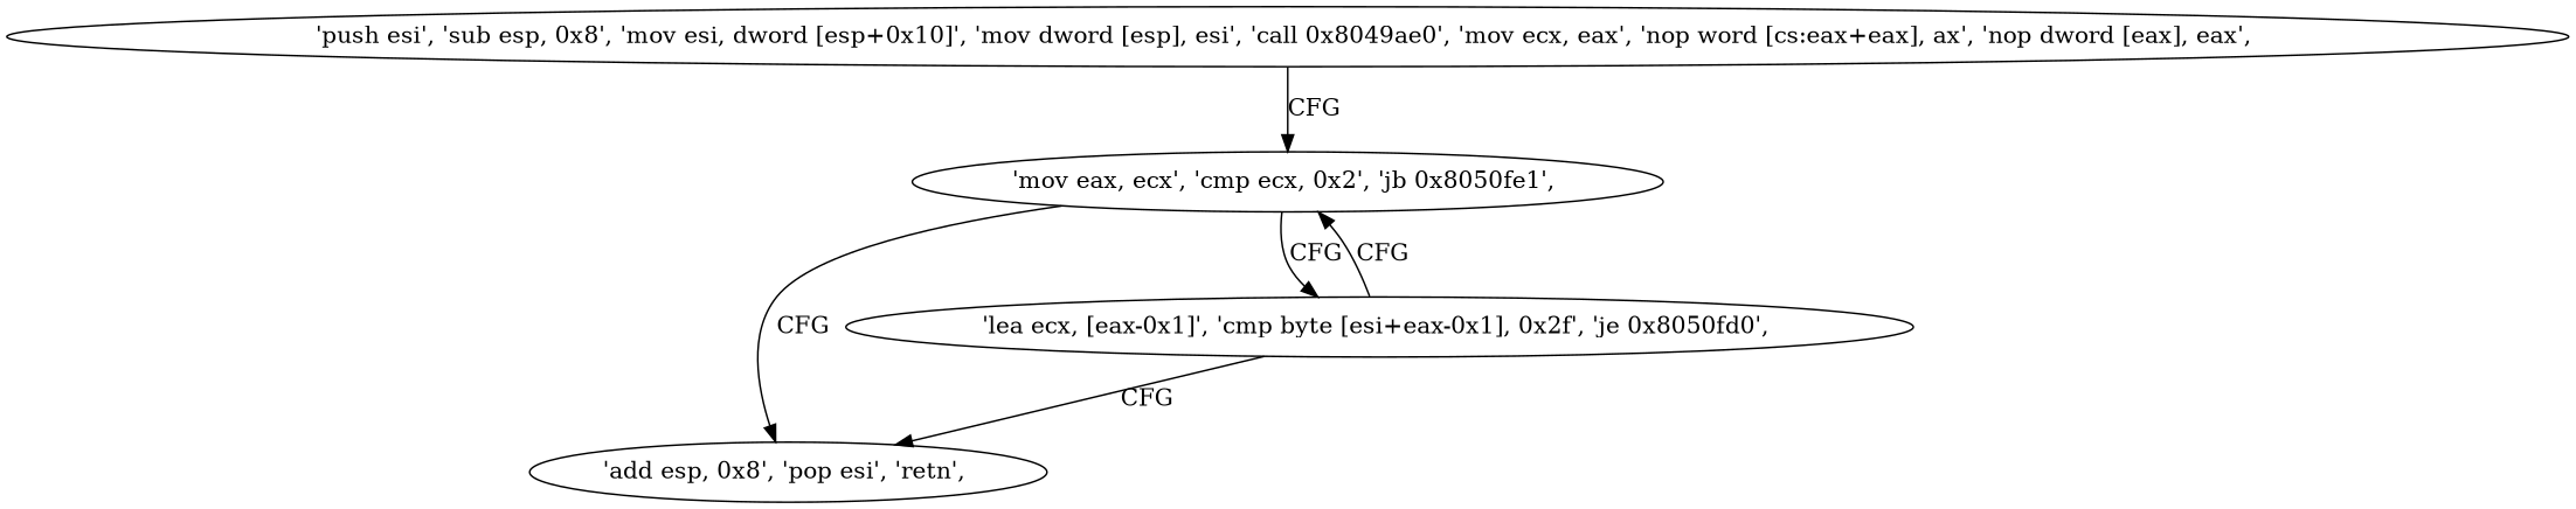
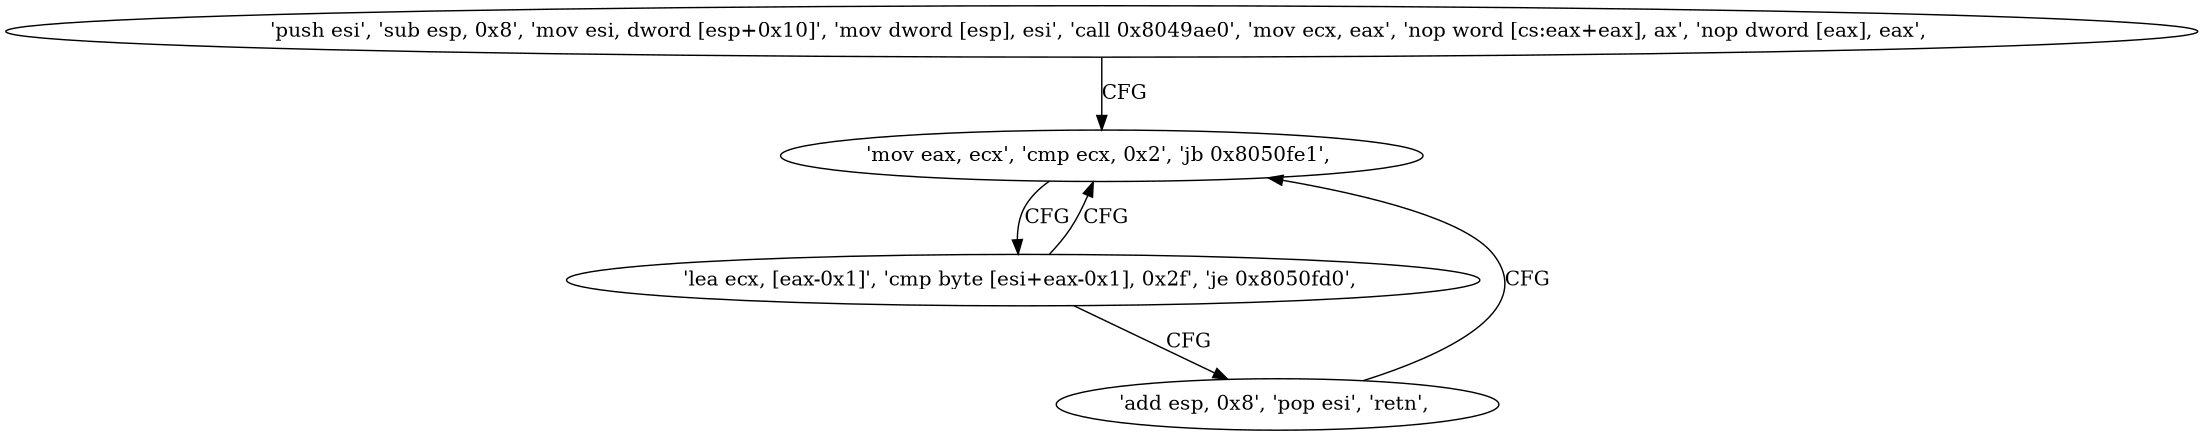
  digraph {
    n1 [label="'push esi', 'sub esp, 0x8', 'mov esi, dword [esp+0x10]', 'mov dword [esp], esi', 'call 0x8049ae0', 'mov ecx, eax', 'nop word [cs:eax+eax], ax', 'nop dword [eax], eax', "]
    n2 [label="'mov eax, ecx', 'cmp ecx, 0x2', 'jb 0x8050fe1', "]
    n3 [label="'add esp, 0x8', 'pop esi', 'retn', "]
    n4 [label="'lea ecx, [eax-0x1]', 'cmp byte [esi+eax-0x1], 0x2f', 'je 0x8050fd0', "]
    n1 -> n2 [label=CFG]
-   n2 -> n3 [label=CFG]
+   n3 -> n2 [label=CFG]
    n2 -> n4 [label=CFG]
    n4 -> n2 [label=CFG]
    n4 -> n3 [label=CFG]
  }
